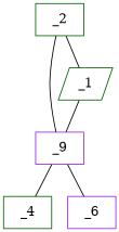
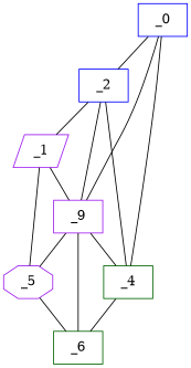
  graph {
    fontname="DejaVu Serif"
    node [color=darkgreen fontname="DejaVu Serif" shape=box]
    edge [fontname="DejaVu Serif" valence=2]
-   _2 [x=73 y=54]
+   _0 [color=blue x=24 y=24]
+   _2 [color=blue x=73 y=54]
    n3 [color=purple label=_9 x=74 y=45]
    _4 [x=88 y=69]
-   _1 [shape=parallelogram x=31 y=16]
-   _6 [color=purple x=114 y=47]
+   _1 [color=purple shape=parallelogram x=31 y=16]
+   _5 [color=purple shape=octagon x=95 y=15]
+   _6 [x=114 y=47]
+   _0 -- _2
+   _0 -- n3
+   _0 -- _4 [valence=1]
    _2 -- n3
+   _2 -- _4 [valence=1]
    _2 -- _1 [valence=1]
    n3 -- _4
+   n3 -- _5
    n3 -- _6
+   _4 -- _6 [valence=1]
    _1 -- n3
+   _1 -- _5 [valence=1]
+   _5 -- _6 [valence=1]
  }
